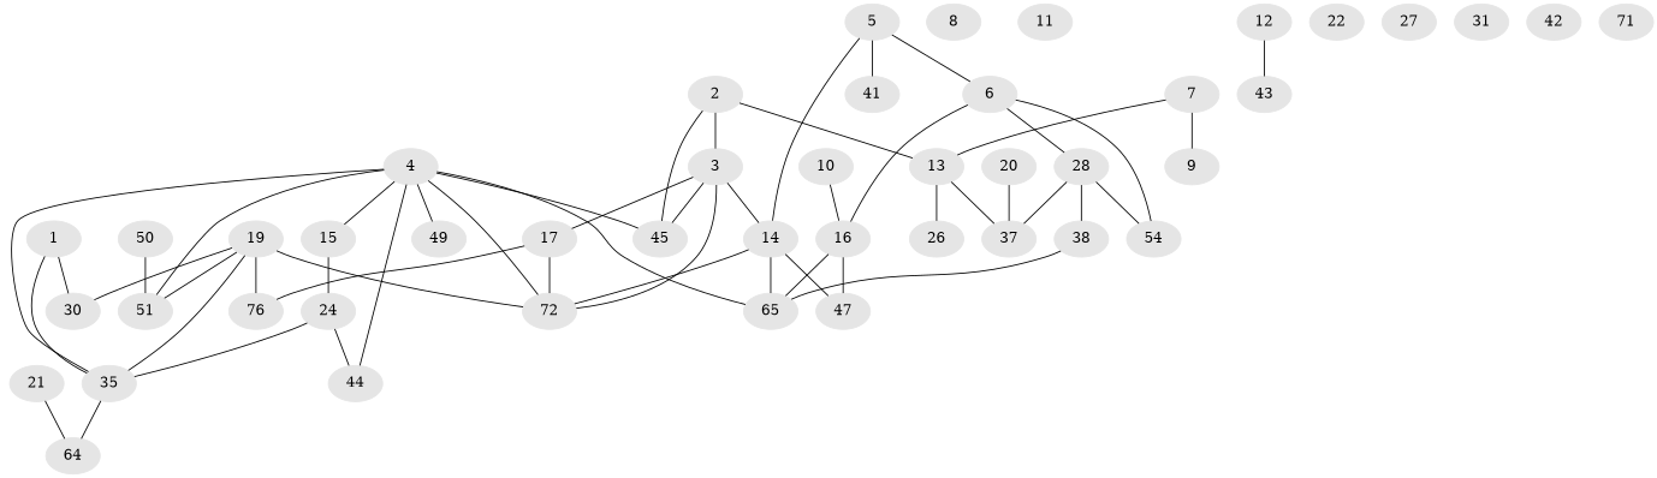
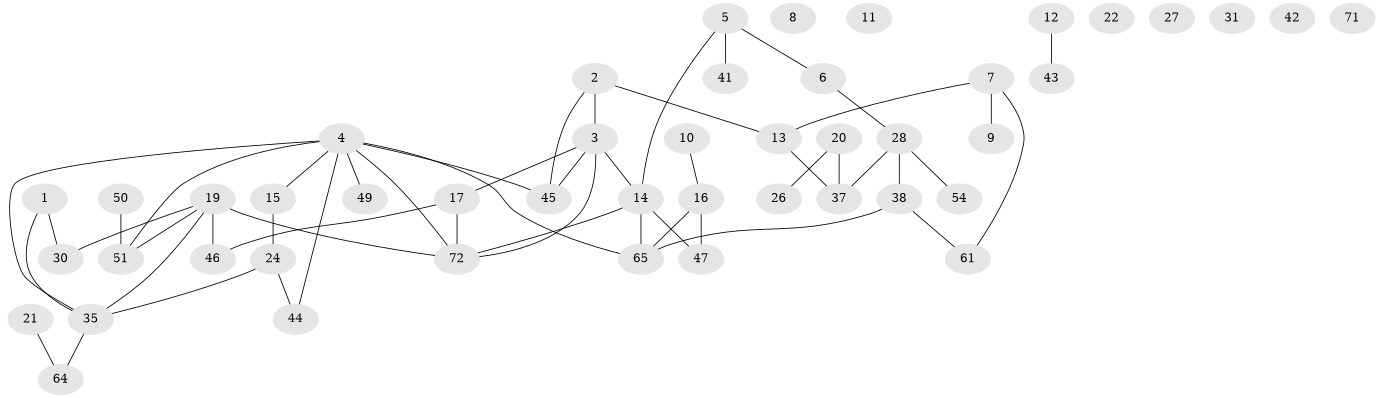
  graph {
    node [color=gray90 style=filled]
    30 [super="+53"]
    1
    35 [super="+66"]
    64
    2 [super="+62"]
    3 [super="+34"]
    13 [super="+33"]
    45 [super="+59"]
    14 [super="+29"]
    17 [super="+72"]
    n11 [label=72 super="+57"]
    26
    37
    65 [super="+70"]
    47
-   46 [super="+67" label=76]
+   46 [super="+67"]
    4 [super="+39"]
    15
    44
    49
    51 [super="+55"]
    24 [super="+25"]
    5 [super="+40"]
    6 [super="+58"]
    41
    16 [super="+69"]
    28 [super="+63"]
    54 [super="+56"]
    38 [super="+68"]
    7 [super="+48"]
    9
+   61
    8
    10
    11
    12 [super="+18"]
    43
    50
    19 [super="+23"]
    20
    21 [super="+36"]
    22
    27
    31
    42
    71
    1 -- 30
    1 -- 35
    35 -- 64
    2 -- 3
    2 -- 13
    2 -- 45
    3 -- 45
    3 -- 14
    3 -- 17
    3 -- n11
-   13 -- 26
+   20 -- 26
    13 -- 37
    14 -- n11
    14 -- 65 [weight=2]
    14 -- 47
    17 -- n11
    17 -- 46
    4 -- 35
    4 -- 45
    4 -- n11
    4 -- 65
    4 -- 15
    4 -- 44
    4 -- 49
    4 -- 51
    15 -- 24
    24 -- 35
    24 -- 44
    5 -- 14
    5 -- 6
    5 -- 41
-   6 -- 16
    6 -- 28
-   6 -- 54
    16 -- 65
    16 -- 47
    28 -- 37
    28 -- 54
    28 -- 38
    38 -- 65
+   38 -- 61
    7 -- 13
    7 -- 9
+   7 -- 61
    10 -- 16
    12 -- 43
    50 -- 51
    19 -- 30
    19 -- 35
    19 -- n11
    19 -- 46 [weight=2]
    19 -- 51
    20 -- 37
    21 -- 64
  }
